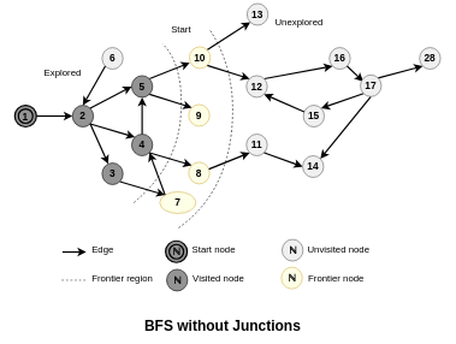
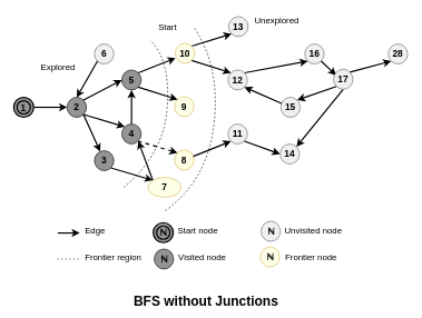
  <mxCell id="0" />
  <mxCell id="1" parent="0" />
  <mxCell id="2" value="&lt;b style=&quot;white-space: normal&quot;&gt;&lt;font color=&quot;#000000&quot; style=&quot;font-size: 14px&quot;&gt;6&lt;/font&gt;&lt;/b&gt;" style="ellipse;whiteSpace=wrap;html=1;aspect=fixed;rounded=1;shadow=0;glass=1;comic=1;labelBackgroundColor=none;fillColor=#F0F0F0;strokeColor=#666666;fontColor=#333333;gradientColor=none;" parent="1" vertex="1"><mxGeometry x="141" y="65" width="29" height="30" as="geometry" /></mxCell>
  <mxCell id="3" value="&lt;b&gt;&lt;font color=&quot;#000000&quot; style=&quot;font-size: 14px&quot;&gt;7&lt;/font&gt;&lt;/b&gt;" style="ellipse;whiteSpace=wrap;html=1;aspect=fixed;rounded=1;shadow=0;glass=1;comic=1;labelBackgroundColor=none;fillColor=#FDFFE6;strokeColor=#d6b656;" parent="1" vertex="1"><mxGeometry x="221" y="265" width="50" height="30" as="geometry" /></mxCell>
  <mxCell id="4" value="&lt;b style=&quot;white-space: normal&quot;&gt;&lt;font color=&quot;#000000&quot; style=&quot;font-size: 14px&quot;&gt;28&lt;/font&gt;&lt;/b&gt;" style="ellipse;whiteSpace=wrap;html=1;aspect=fixed;rounded=1;shadow=0;glass=1;comic=1;labelBackgroundColor=none;fillColor=#F0F0F0;strokeColor=#666666;fontColor=#333333;gradientColor=none;" parent="1" vertex="1"><mxGeometry x="581" y="65" width="29" height="30" as="geometry" /></mxCell>
  <mxCell id="5" value="&lt;b style=&quot;white-space: normal&quot;&gt;&lt;font color=&quot;#000000&quot; style=&quot;font-size: 14px&quot;&gt;11&lt;/font&gt;&lt;/b&gt;" style="ellipse;whiteSpace=wrap;html=1;aspect=fixed;rounded=1;shadow=0;glass=1;comic=1;labelBackgroundColor=none;fillColor=#F0F0F0;strokeColor=#666666;fontColor=#333333;gradientColor=none;" parent="1" vertex="1"><mxGeometry x="341" y="185" width="29" height="30" as="geometry" /></mxCell>
  <mxCell id="6" value="" style="endArrow=none;html=1;strokeWidth=2;endFill=0;startArrow=classic;startFill=1;exitX=0;exitY=1;exitDx=0;exitDy=0;entryX=1;entryY=0;entryDx=0;entryDy=0;" parent="1" source="4" target="59" edge="1"><mxGeometry width="50" height="50" relative="1" as="geometry"><mxPoint x="510" y="191" as="sourcePoint" /><mxPoint x="525.226" y="108.365" as="targetPoint" /></mxGeometry></mxCell>
- <mxCell id="7" value="" style="endArrow=none;html=1;strokeWidth=2;endFill=0;startArrow=classic;startFill=1;entryX=1;entryY=1;entryDx=0;entryDy=0;exitX=0;exitY=0;exitDx=0;exitDy=0;" parent="1" source="21" target="23" edge="1"><mxGeometry width="50" height="50" relative="1" as="geometry"><mxPoint x="396" y="269" as="sourcePoint" /><mxPoint x="396" y="164" as="targetPoint" /></mxGeometry></mxCell>
+ <mxCell id="7" value="" style="endArrow=none;html=1;strokeWidth=2;endFill=0;startArrow=classic;startFill=1;entryX=1;entryY=1;entryDx=0;entryDy=0;exitX=0;exitY=0;exitDx=0;exitDy=0;dashed=1;" parent="1" source="21" target="23" edge="1"><mxGeometry width="50" height="50" relative="1" as="geometry"><mxPoint x="396" y="269" as="sourcePoint" /><mxPoint x="396" y="164" as="targetPoint" /></mxGeometry></mxCell>
  <mxCell id="8" value="" style="endArrow=none;html=1;entryX=0.5;entryY=0;entryDx=0;entryDy=0;exitX=0.5;exitY=1;exitDx=0;exitDy=0;strokeWidth=2;startArrow=classic;startFill=1;" parent="1" source="60" target="23" edge="1"><mxGeometry width="50" height="50" relative="1" as="geometry"><mxPoint x="195.5" y="134" as="sourcePoint" /><mxPoint x="316" y="144" as="targetPoint" /></mxGeometry></mxCell>
  <mxCell id="9" value="" style="endArrow=none;html=1;entryX=1;entryY=1;entryDx=0;entryDy=0;strokeWidth=2;endFill=0;startArrow=classic;startFill=1;exitX=0;exitY=0;exitDx=0;exitDy=0;" parent="1" source="3" target="12" edge="1"><mxGeometry width="50" height="50" relative="1" as="geometry"><mxPoint x="413.4" y="185.92" as="sourcePoint" /><mxPoint x="326" y="154" as="targetPoint" /></mxGeometry></mxCell>
  <mxCell id="10" value="" style="endArrow=none;html=1;entryX=1;entryY=1;entryDx=0;entryDy=0;strokeWidth=2;endFill=0;startArrow=classic;startFill=1;exitX=0;exitY=0.5;exitDx=0;exitDy=0;" parent="1" source="29" target="5" edge="1"><mxGeometry width="50" height="50" relative="1" as="geometry"><mxPoint x="516" y="149" as="sourcePoint" /><mxPoint x="406" y="134" as="targetPoint" /></mxGeometry></mxCell>
  <mxCell id="11" value="&lt;b style=&quot;white-space: normal&quot;&gt;&lt;font color=&quot;#000000&quot; style=&quot;font-size: 14px&quot;&gt;16&lt;/font&gt;&lt;/b&gt;" style="ellipse;whiteSpace=wrap;html=1;aspect=fixed;rounded=1;shadow=0;glass=1;comic=1;labelBackgroundColor=none;fillColor=#F0F0F0;strokeColor=#666666;fontColor=#333333;gradientColor=none;" parent="1" vertex="1"><mxGeometry x="456" y="65" width="29" height="30" as="geometry" /></mxCell>
  <mxCell id="12" value="&lt;b style=&quot;white-space: normal&quot;&gt;&lt;font color=&quot;#000000&quot; style=&quot;font-size: 14px&quot;&gt;3&lt;/font&gt;&lt;/b&gt;" style="ellipse;whiteSpace=wrap;html=1;aspect=fixed;rounded=1;shadow=0;glass=1;comic=1;labelBackgroundColor=none;fillColor=#949494;strokeColor=#000000;fontColor=#333333;gradientColor=none;" parent="1" vertex="1"><mxGeometry x="141" y="225" width="29" height="30" as="geometry" /></mxCell>
  <mxCell id="13" value="" style="endArrow=classic;html=1;entryX=0;entryY=1;entryDx=0;entryDy=0;strokeWidth=2;endFill=1;exitX=1;exitY=0;exitDx=0;exitDy=0;startArrow=none;startFill=0;" parent="1" source="17" target="11" edge="1"><mxGeometry width="50" height="50" relative="1" as="geometry"><mxPoint x="465" y="79" as="sourcePoint" /><mxPoint x="366.607" y="174.393" as="targetPoint" /></mxGeometry></mxCell>
  <mxCell id="14" value="&lt;b style=&quot;white-space: normal&quot;&gt;&lt;font color=&quot;#000000&quot; style=&quot;font-size: 14px&quot;&gt;2&lt;/font&gt;&lt;/b&gt;" style="ellipse;whiteSpace=wrap;html=1;aspect=fixed;rounded=1;shadow=0;glass=1;comic=1;labelBackgroundColor=none;fillColor=#949494;strokeColor=#000000;fontColor=#333333;gradientColor=none;" parent="1" vertex="1"><mxGeometry x="100" y="145" width="29" height="30" as="geometry" /></mxCell>
  <mxCell id="15" value="" style="endArrow=classic;html=1;entryX=0;entryY=0.5;entryDx=0;entryDy=0;strokeWidth=2;endFill=1;exitX=1;exitY=0.5;exitDx=0;exitDy=0;" parent="1" source="39" target="14" edge="1"><mxGeometry width="50" height="50" relative="1" as="geometry"><mxPoint x="50" y="160" as="sourcePoint" /><mxPoint x="155.393" y="55.607" as="targetPoint" /></mxGeometry></mxCell>
  <mxCell id="16" value="" style="endArrow=none;html=1;strokeWidth=2;rounded=1;shadow=0;endFill=0;startArrow=classic;startFill=1;exitX=0;exitY=0;exitDx=0;exitDy=0;entryX=1;entryY=1;entryDx=0;entryDy=0;" parent="1" source="23" target="14" edge="1"><mxGeometry width="50" height="50" relative="1" as="geometry"><mxPoint x="260.766" y="240.022" as="sourcePoint" /><mxPoint x="166.5" y="147.5" as="targetPoint" /></mxGeometry></mxCell>
  <mxCell id="17" value="&lt;b style=&quot;white-space: normal&quot;&gt;&lt;font color=&quot;#000000&quot; style=&quot;font-size: 14px&quot;&gt;12&lt;/font&gt;&lt;/b&gt;" style="ellipse;whiteSpace=wrap;html=1;aspect=fixed;rounded=1;shadow=0;glass=1;comic=1;labelBackgroundColor=none;fillColor=#F0F0F0;strokeColor=#666666;fontColor=#333333;gradientColor=none;" parent="1" vertex="1"><mxGeometry x="341" y="104" width="29" height="30" as="geometry" /></mxCell>
  <mxCell id="18" value="" style="endArrow=classic;html=1;strokeWidth=2;endFill=1;startArrow=none;startFill=0;exitX=1;exitY=1;exitDx=0;exitDy=0;" parent="1" source="11" edge="1"><mxGeometry width="50" height="50" relative="1" as="geometry"><mxPoint x="614.393" y="245.607" as="sourcePoint" /><mxPoint x="503" y="112" as="targetPoint" /></mxGeometry></mxCell>
  <mxCell id="19" value="" style="endArrow=none;html=1;strokeWidth=2;startArrow=classic;startFill=1;endFill=0;entryX=0;entryY=1;entryDx=0;entryDy=0;exitX=0.5;exitY=0;exitDx=0;exitDy=0;" parent="1" source="14" target="2" edge="1"><mxGeometry width="50" height="50" relative="1" as="geometry"><mxPoint x="115" y="140" as="sourcePoint" /><mxPoint x="156" y="50" as="targetPoint" /></mxGeometry></mxCell>
  <mxCell id="20" value="" style="endArrow=none;html=1;entryX=1;entryY=1;entryDx=0;entryDy=0;strokeWidth=2;startArrow=classic;startFill=1;endFill=0;exitX=0;exitY=0;exitDx=0;exitDy=0;" parent="1" source="17" target="33" edge="1"><mxGeometry width="50" height="50" relative="1" as="geometry"><mxPoint x="446" y="39" as="sourcePoint" /><mxPoint x="261" y="74" as="targetPoint" /></mxGeometry></mxCell>
  <mxCell id="21" value="&lt;b style=&quot;white-space: normal&quot;&gt;&lt;font color=&quot;#000000&quot; style=&quot;font-size: 14px&quot;&gt;8&lt;/font&gt;&lt;/b&gt;" style="ellipse;whiteSpace=wrap;html=1;aspect=fixed;rounded=1;shadow=0;glass=1;comic=1;labelBackgroundColor=none;fillColor=#FDFFE6;strokeColor=#d6b656;" parent="1" vertex="1"><mxGeometry x="261" y="224" width="29" height="30" as="geometry" /></mxCell>
  <mxCell id="22" value="" style="endArrow=none;html=1;exitX=0;exitY=1;exitDx=0;exitDy=0;strokeWidth=2;startArrow=classic;startFill=1;endFill=0;" parent="1" source="5" target="21" edge="1"><mxGeometry width="50" height="50" relative="1" as="geometry"><mxPoint x="406" y="269" as="sourcePoint" /><mxPoint x="338.5" y="269" as="targetPoint" /></mxGeometry></mxCell>
  <mxCell id="23" value="&lt;b style=&quot;white-space: normal&quot;&gt;&lt;font color=&quot;#000000&quot; style=&quot;font-size: 14px&quot;&gt;4&lt;/font&gt;&lt;/b&gt;" style="ellipse;whiteSpace=wrap;html=1;aspect=fixed;rounded=1;shadow=0;glass=1;comic=1;labelBackgroundColor=none;fillColor=#949494;strokeColor=#000000;fontColor=#333333;gradientColor=none;" parent="1" vertex="1"><mxGeometry x="182" y="185" width="29" height="30" as="geometry" /></mxCell>
  <mxCell id="24" value="" style="endArrow=classic;html=1;entryX=1;entryY=1;entryDx=0;entryDy=0;strokeWidth=2;endFill=1;startArrow=none;startFill=0;exitX=0;exitY=0;exitDx=0;exitDy=0;" parent="1" source="3" target="23" edge="1"><mxGeometry width="50" height="50" relative="1" as="geometry"><mxPoint x="143.283" y="381.138" as="sourcePoint" /><mxPoint x="91" y="294" as="targetPoint" /></mxGeometry></mxCell>
  <mxCell id="25" value="" style="endArrow=classic;html=1;strokeWidth=2;endFill=1;startArrow=none;startFill=0;exitX=1;exitY=1;exitDx=0;exitDy=0;" parent="1" source="14" target="12" edge="1"><mxGeometry width="50" height="50" relative="1" as="geometry"><mxPoint x="161.607" y="383.393" as="sourcePoint" /><mxPoint x="200.393" y="289.607" as="targetPoint" /></mxGeometry></mxCell>
- <mxCell id="26" value="&lt;b style=&quot;white-space: normal&quot;&gt;&lt;font color=&quot;#000000&quot; style=&quot;font-size: 14px&quot;&gt;13&lt;/font&gt;&lt;/b&gt;" style="ellipse;whiteSpace=wrap;html=1;aspect=fixed;rounded=1;shadow=0;glass=1;comic=1;labelBackgroundColor=none;fillColor=#F0F0F0;strokeColor=#666666;fontColor=#333333;gradientColor=none;" parent="1" vertex="1"><mxGeometry x="342" y="4" width="29" height="30" as="geometry" /></mxCell>
+ <mxCell id="26" value="&lt;b style=&quot;white-space: normal&quot;&gt;&lt;font color=&quot;#000000&quot; style=&quot;font-size: 14px&quot;&gt;13&lt;/font&gt;&lt;/b&gt;" style="ellipse;whiteSpace=wrap;html=1;aspect=fixed;rounded=1;shadow=0;glass=1;comic=1;labelBackgroundColor=none;fillColor=#F0F0F0;strokeColor=#666666;fontColor=#333333;gradientColor=none;" parent="1" vertex="1"><mxGeometry x="342" y="24" width="29" height="30" as="geometry" /></mxCell>
  <mxCell id="27" value="" style="endArrow=none;html=1;strokeWidth=2;endFill=0;startArrow=classic;startFill=1;exitX=0.019;exitY=0.733;exitDx=0;exitDy=0;exitPerimeter=0;entryX=1;entryY=0;entryDx=0;entryDy=0;" parent="1" source="33" target="60" edge="1"><mxGeometry width="50" height="50" relative="1" as="geometry"><mxPoint x="321" y="68" as="sourcePoint" /><mxPoint x="205.694" y="108.332" as="targetPoint" /></mxGeometry></mxCell>
  <mxCell id="28" value="" style="endArrow=classic;html=1;entryX=0;entryY=0.5;entryDx=0;entryDy=0;strokeWidth=2;endFill=1;exitX=1;exitY=0;exitDx=0;exitDy=0;" parent="1" source="14" target="60" edge="1"><mxGeometry width="50" height="50" relative="1" as="geometry"><mxPoint x="156" y="156" as="sourcePoint" /><mxPoint x="181" y="119" as="targetPoint" /></mxGeometry></mxCell>
  <mxCell id="29" value="&lt;b style=&quot;white-space: normal&quot;&gt;&lt;font color=&quot;#000000&quot; style=&quot;font-size: 14px&quot;&gt;14&lt;/font&gt;&lt;/b&gt;" style="ellipse;whiteSpace=wrap;html=1;aspect=fixed;rounded=1;shadow=0;glass=1;comic=1;labelBackgroundColor=none;fillColor=#F0F0F0;strokeColor=#666666;fontColor=#333333;gradientColor=none;" parent="1" vertex="1"><mxGeometry x="419" y="215" width="29" height="30" as="geometry" /></mxCell>
  <mxCell id="30" value="" style="endArrow=none;html=1;strokeWidth=2;endFill=0;startArrow=classic;startFill=1;exitX=0;exitY=1;exitDx=0;exitDy=0;entryX=1;entryY=0;entryDx=0;entryDy=0;" parent="1" source="26" target="33" edge="1"><mxGeometry width="50" height="50" relative="1" as="geometry"><mxPoint x="321" y="-34" as="sourcePoint" /><mxPoint x="321" y="38" as="targetPoint" /></mxGeometry></mxCell>
  <mxCell id="31" value="&lt;b style=&quot;color: rgb(255 , 255 , 255) ; white-space: normal&quot;&gt;&lt;font color=&quot;#000000&quot; style=&quot;font-size: 14px&quot;&gt;9&lt;/font&gt;&lt;/b&gt;" style="ellipse;whiteSpace=wrap;html=1;aspect=fixed;rounded=1;shadow=0;glass=1;comic=1;labelBackgroundColor=none;fillColor=#FDFFE6;strokeColor=#D6B656;" parent="1" vertex="1"><mxGeometry x="261" y="144" width="29" height="30" as="geometry" /></mxCell>
  <mxCell id="32" value="" style="endArrow=classic;html=1;entryX=0;entryY=0;entryDx=0;entryDy=0;strokeWidth=2;endFill=1;exitX=1;exitY=1;exitDx=0;exitDy=0;" parent="1" source="60" target="31" edge="1"><mxGeometry width="50" height="50" relative="1" as="geometry"><mxPoint x="205.694" y="129.668" as="sourcePoint" /><mxPoint x="416" y="154" as="targetPoint" /></mxGeometry></mxCell>
  <mxCell id="33" value="&lt;b style=&quot;white-space: normal&quot;&gt;&lt;font color=&quot;#000000&quot; style=&quot;font-size: 14px&quot;&gt;10&lt;/font&gt;&lt;/b&gt;" style="ellipse;whiteSpace=wrap;html=1;aspect=fixed;rounded=1;shadow=0;glass=1;comic=1;labelBackgroundColor=none;fillColor=#FDFFE6;strokeColor=#d6b656;" parent="1" vertex="1"><mxGeometry x="262" y="64" width="29" height="30" as="geometry" /></mxCell>
  <mxCell id="34" value="&lt;b style=&quot;white-space: normal&quot;&gt;&lt;font color=&quot;#000000&quot; style=&quot;font-size: 14px&quot;&gt;15&lt;/font&gt;&lt;/b&gt;" style="ellipse;whiteSpace=wrap;html=1;aspect=fixed;rounded=1;shadow=0;glass=1;comic=1;labelBackgroundColor=none;fillColor=#F0F0F0;strokeColor=#666666;fontColor=#333333;gradientColor=none;" parent="1" vertex="1"><mxGeometry x="420" y="145" width="29" height="30" as="geometry" /></mxCell>
  <mxCell id="35" value="" style="endArrow=none;html=1;strokeWidth=2;endFill=0;exitX=1;exitY=1;exitDx=0;exitDy=0;startArrow=classic;startFill=1;" parent="1" source="17" target="34" edge="1"><mxGeometry width="50" height="50" relative="1" as="geometry"><mxPoint x="371" y="115" as="sourcePoint" /><mxPoint x="516" y="155" as="targetPoint" /></mxGeometry></mxCell>
  <mxCell id="36" value="" style="endArrow=none;dashed=1;html=1;curved=1;" parent="1" edge="1"><mxGeometry width="50" height="50" relative="1" as="geometry"><mxPoint x="247" y="315" as="sourcePoint" /><mxPoint x="290" y="40" as="targetPoint" /><Array as="points"><mxPoint x="310" y="270" /><mxPoint x="330" y="100" /></Array></mxGeometry></mxCell>
  <mxCell id="37" value="" style="endArrow=none;dashed=1;html=1;curved=1;" parent="1" edge="1"><mxGeometry width="50" height="50" relative="1" as="geometry"><mxPoint x="185" y="280" as="sourcePoint" /><mxPoint x="225" y="60" as="targetPoint" /><Array as="points"><mxPoint x="245" y="230" /><mxPoint x="255" y="90" /></Array></mxGeometry></mxCell>
  <mxCell id="38" value="&lt;b&gt;&lt;font style=&quot;font-size: 20px&quot;&gt;BFS without Junctions&lt;/font&gt;&lt;br&gt;&lt;/b&gt;" style="text;html=1;resizable=0;points=[];autosize=1;align=left;verticalAlign=top;spacingTop=-4;" parent="1" vertex="1"><mxGeometry x="198" y="436" width="228" height="18" as="geometry" /></mxCell>
  <mxCell id="39" value="" style="ellipse;shape=doubleEllipse;whiteSpace=wrap;html=1;aspect=fixed;strokeWidth=2;fillColor=#949494;gradientColor=none;fontSize=13;strokeColor=#000000;" parent="1" vertex="1"><mxGeometry x="20" y="145" width="30" height="30" as="geometry" /></mxCell>
  <mxCell id="40" value="" style="endArrow=none;html=1;strokeWidth=2;endFill=0;exitX=1;exitY=0;exitDx=0;exitDy=0;startArrow=classic;startFill=1;entryX=0;entryY=1;entryDx=0;entryDy=0;" parent="1" source="34" target="59" edge="1"><mxGeometry width="50" height="50" relative="1" as="geometry"><mxPoint x="440.726" y="147.865" as="sourcePoint" /><mxPoint x="504.774" y="129.635" as="targetPoint" /></mxGeometry></mxCell>
  <mxCell id="41" value="" style="endArrow=none;html=1;strokeWidth=2;endFill=0;exitX=1;exitY=0;exitDx=0;exitDy=0;startArrow=classic;startFill=1;entryX=0.5;entryY=1;entryDx=0;entryDy=0;" parent="1" source="29" target="59" edge="1"><mxGeometry width="50" height="50" relative="1" as="geometry"><mxPoint x="454.726" y="159.365" as="sourcePoint" /><mxPoint x="515" y="134" as="targetPoint" /></mxGeometry></mxCell>
  <mxCell id="42" value="&lt;span style=&quot;font-size: 13px&quot;&gt;Start&lt;br style=&quot;font-size: 13px&quot;&gt;&lt;/span&gt;" style="text;html=1;resizable=0;points=[];autosize=1;align=left;verticalAlign=top;spacingTop=-4;fontSize=13;fontStyle=0" parent="1" vertex="1"><mxGeometry x="235" y="29" width="55" height="17" as="geometry" /></mxCell>
  <mxCell id="43" value="&lt;b&gt;&lt;font style=&quot;font-size: 14px&quot;&gt;1&lt;/font&gt;&lt;/b&gt;" style="text;html=1;resizable=0;points=[];autosize=1;align=left;verticalAlign=top;spacingTop=-4;fontSize=13;" parent="1" vertex="1"><mxGeometry x="29" y="151" width="19" height="17" as="geometry" /></mxCell>
  <mxCell id="44" value="&lt;span style=&quot;font-size: 13px&quot;&gt;Explored &lt;br style=&quot;font-size: 13px&quot;&gt;&lt;/span&gt;" style="text;html=1;resizable=0;points=[];autosize=1;align=left;verticalAlign=top;spacingTop=-4;fontSize=13;fontStyle=0" parent="1" vertex="1"><mxGeometry x="59" y="89" width="62" height="17" as="geometry" /></mxCell>
  <mxCell id="45" value="&lt;span style=&quot;font-size: 13px&quot;&gt;Unexplored &lt;br style=&quot;font-size: 13px&quot;&gt;&lt;/span&gt;" style="text;html=1;resizable=0;points=[];autosize=1;align=left;verticalAlign=top;spacingTop=-4;fontSize=13;fontStyle=0" parent="1" vertex="1"><mxGeometry x="379" y="20" width="76" height="17" as="geometry" /></mxCell>
  <mxCell id="46" value="" style="ellipse;shape=doubleEllipse;whiteSpace=wrap;html=1;aspect=fixed;strokeWidth=2;fillColor=#949494;gradientColor=none;fontSize=13;strokeColor=#000000;" parent="1" vertex="1"><mxGeometry x="229" y="333" width="30" height="30" as="geometry" /></mxCell>
  <mxCell id="47" value="&lt;span style=&quot;font-size: 14px&quot;&gt;&lt;b&gt;ℕ&lt;/b&gt;&lt;/span&gt;" style="ellipse;whiteSpace=wrap;html=1;aspect=fixed;rounded=1;shadow=0;glass=1;comic=1;labelBackgroundColor=none;fillColor=#F0F0F0;strokeColor=#666666;fontColor=#000000;gradientColor=none;" parent="1" vertex="1"><mxGeometry x="390.5" y="331" width="29" height="30" as="geometry" /></mxCell>
  <mxCell id="48" value="&lt;span style=&quot;font-size: 14px&quot;&gt;&lt;b&gt;ℕ&lt;/b&gt;&lt;/span&gt;" style="ellipse;whiteSpace=wrap;html=1;aspect=fixed;rounded=1;shadow=0;glass=1;comic=1;labelBackgroundColor=none;fillColor=#FDFFE6;strokeColor=#d6b656;fontColor=#000000;" parent="1" vertex="1"><mxGeometry x="389.5" y="369.5" width="29" height="30" as="geometry" /></mxCell>
  <mxCell id="49" value="" style="endArrow=classic;html=1;strokeWidth=2;endFill=1;" parent="1" edge="1"><mxGeometry width="50" height="50" relative="1" as="geometry"><mxPoint x="86" y="348.5" as="sourcePoint" /><mxPoint x="119" y="348.5" as="targetPoint" /></mxGeometry></mxCell>
  <mxCell id="50" value="" style="endArrow=none;dashed=1;html=1;strokeColor=#454545;fontSize=13;" parent="1" edge="1"><mxGeometry width="50" height="50" relative="1" as="geometry"><mxPoint x="85" y="387.5" as="sourcePoint" /><mxPoint x="119" y="387.5" as="targetPoint" /></mxGeometry></mxCell>
  <mxCell id="51" value="&lt;span style=&quot;font-size: 13px&quot;&gt;Start node&lt;br&gt;&lt;/span&gt;" style="text;html=1;resizable=0;points=[];autosize=1;align=left;verticalAlign=top;spacingTop=-4;fontSize=13;fontColor=#000000;fontStyle=0" parent="1" vertex="1"><mxGeometry x="264" y="334" width="71" height="17" as="geometry" /></mxCell>
  <mxCell id="52" value="&lt;span style=&quot;font-size: 14px&quot;&gt;&lt;b&gt;ℕ&lt;/b&gt;&lt;/span&gt;" style="ellipse;whiteSpace=wrap;html=1;aspect=fixed;rounded=1;shadow=0;glass=1;comic=1;labelBackgroundColor=none;fillColor=#949494;strokeColor=#000000;fontColor=#000000;gradientColor=none;" parent="1" vertex="1"><mxGeometry x="230.5" y="372.5" width="29" height="30" as="geometry" /></mxCell>
  <mxCell id="53" value="&lt;span style=&quot;font-size: 13px&quot;&gt;Visited node&lt;br style=&quot;font-size: 13px&quot;&gt;&lt;/span&gt;" style="text;html=1;resizable=0;points=[];autosize=1;align=left;verticalAlign=top;spacingTop=-4;fontSize=13;fontStyle=0" parent="1" vertex="1"><mxGeometry x="265" y="374" width="83" height="17" as="geometry" /></mxCell>
  <mxCell id="54" value="&lt;span style=&quot;font-size: 13px&quot;&gt;Unvisited node&lt;br style=&quot;font-size: 13px&quot;&gt;&lt;/span&gt;" style="text;html=1;resizable=0;points=[];autosize=1;align=left;verticalAlign=top;spacingTop=-4;fontSize=13;fontStyle=0" parent="1" vertex="1"><mxGeometry x="423.5" y="334" width="97" height="17" as="geometry" /></mxCell>
  <mxCell id="55" value="&lt;span style=&quot;font-size: 13px&quot;&gt;Frontier node&lt;br style=&quot;font-size: 13px&quot;&gt;&lt;/span&gt;" style="text;html=1;resizable=0;points=[];autosize=1;align=left;verticalAlign=top;spacingTop=-4;fontSize=13;fontStyle=0" parent="1" vertex="1"><mxGeometry x="424.5" y="374" width="87" height="17" as="geometry" /></mxCell>
  <mxCell id="56" value="&lt;span style=&quot;font-size: 13px&quot;&gt;Edge&lt;br style=&quot;font-size: 13px&quot;&gt;&lt;/span&gt;" style="text;html=1;resizable=0;points=[];autosize=1;align=left;verticalAlign=top;spacingTop=-4;fontSize=13;fontStyle=0" parent="1" vertex="1"><mxGeometry x="125" y="334.5" width="41" height="17" as="geometry" /></mxCell>
  <mxCell id="57" value="&lt;span style=&quot;font-size: 13px&quot;&gt;Frontier region&lt;br style=&quot;font-size: 13px&quot;&gt;&lt;/span&gt;" style="text;html=1;resizable=0;points=[];autosize=1;align=left;verticalAlign=top;spacingTop=-4;fontSize=13;fontStyle=0" parent="1" vertex="1"><mxGeometry x="125" y="374.5" width="94" height="17" as="geometry" /></mxCell>
  <mxCell id="58" value="&lt;span style=&quot;font-size: 14px&quot;&gt;&lt;b&gt;ℕ&lt;/b&gt;&lt;/span&gt;" style="text;html=1;resizable=0;points=[];autosize=1;align=left;verticalAlign=top;spacingTop=-4;fontSize=13;fontColor=#000000;" parent="1" vertex="1"><mxGeometry x="236.5" y="337" width="22" height="17" as="geometry" /></mxCell>
  <mxCell id="59" value="&lt;b style=&quot;white-space: normal&quot;&gt;&lt;font color=&quot;#000000&quot; style=&quot;font-size: 14px&quot;&gt;17&lt;/font&gt;&lt;/b&gt;" style="ellipse;whiteSpace=wrap;html=1;aspect=fixed;rounded=1;shadow=0;glass=1;comic=1;labelBackgroundColor=none;fillColor=#F0F0F0;strokeColor=#666666;fontColor=#333333;gradientColor=none;" parent="1" vertex="1"><mxGeometry x="499" y="103" width="29" height="30" as="geometry" /></mxCell>
  <mxCell id="60" value="&lt;b style=&quot;white-space: normal&quot;&gt;&lt;font color=&quot;#000000&quot; style=&quot;font-size: 14px&quot;&gt;5&lt;/font&gt;&lt;/b&gt;" style="ellipse;whiteSpace=wrap;html=1;aspect=fixed;rounded=1;shadow=0;glass=1;comic=1;labelBackgroundColor=none;fillColor=#949494;strokeColor=#000000;fontColor=#333333;gradientColor=none;" parent="1" vertex="1"><mxGeometry x="182" y="104" width="29" height="30" as="geometry" /></mxCell>
